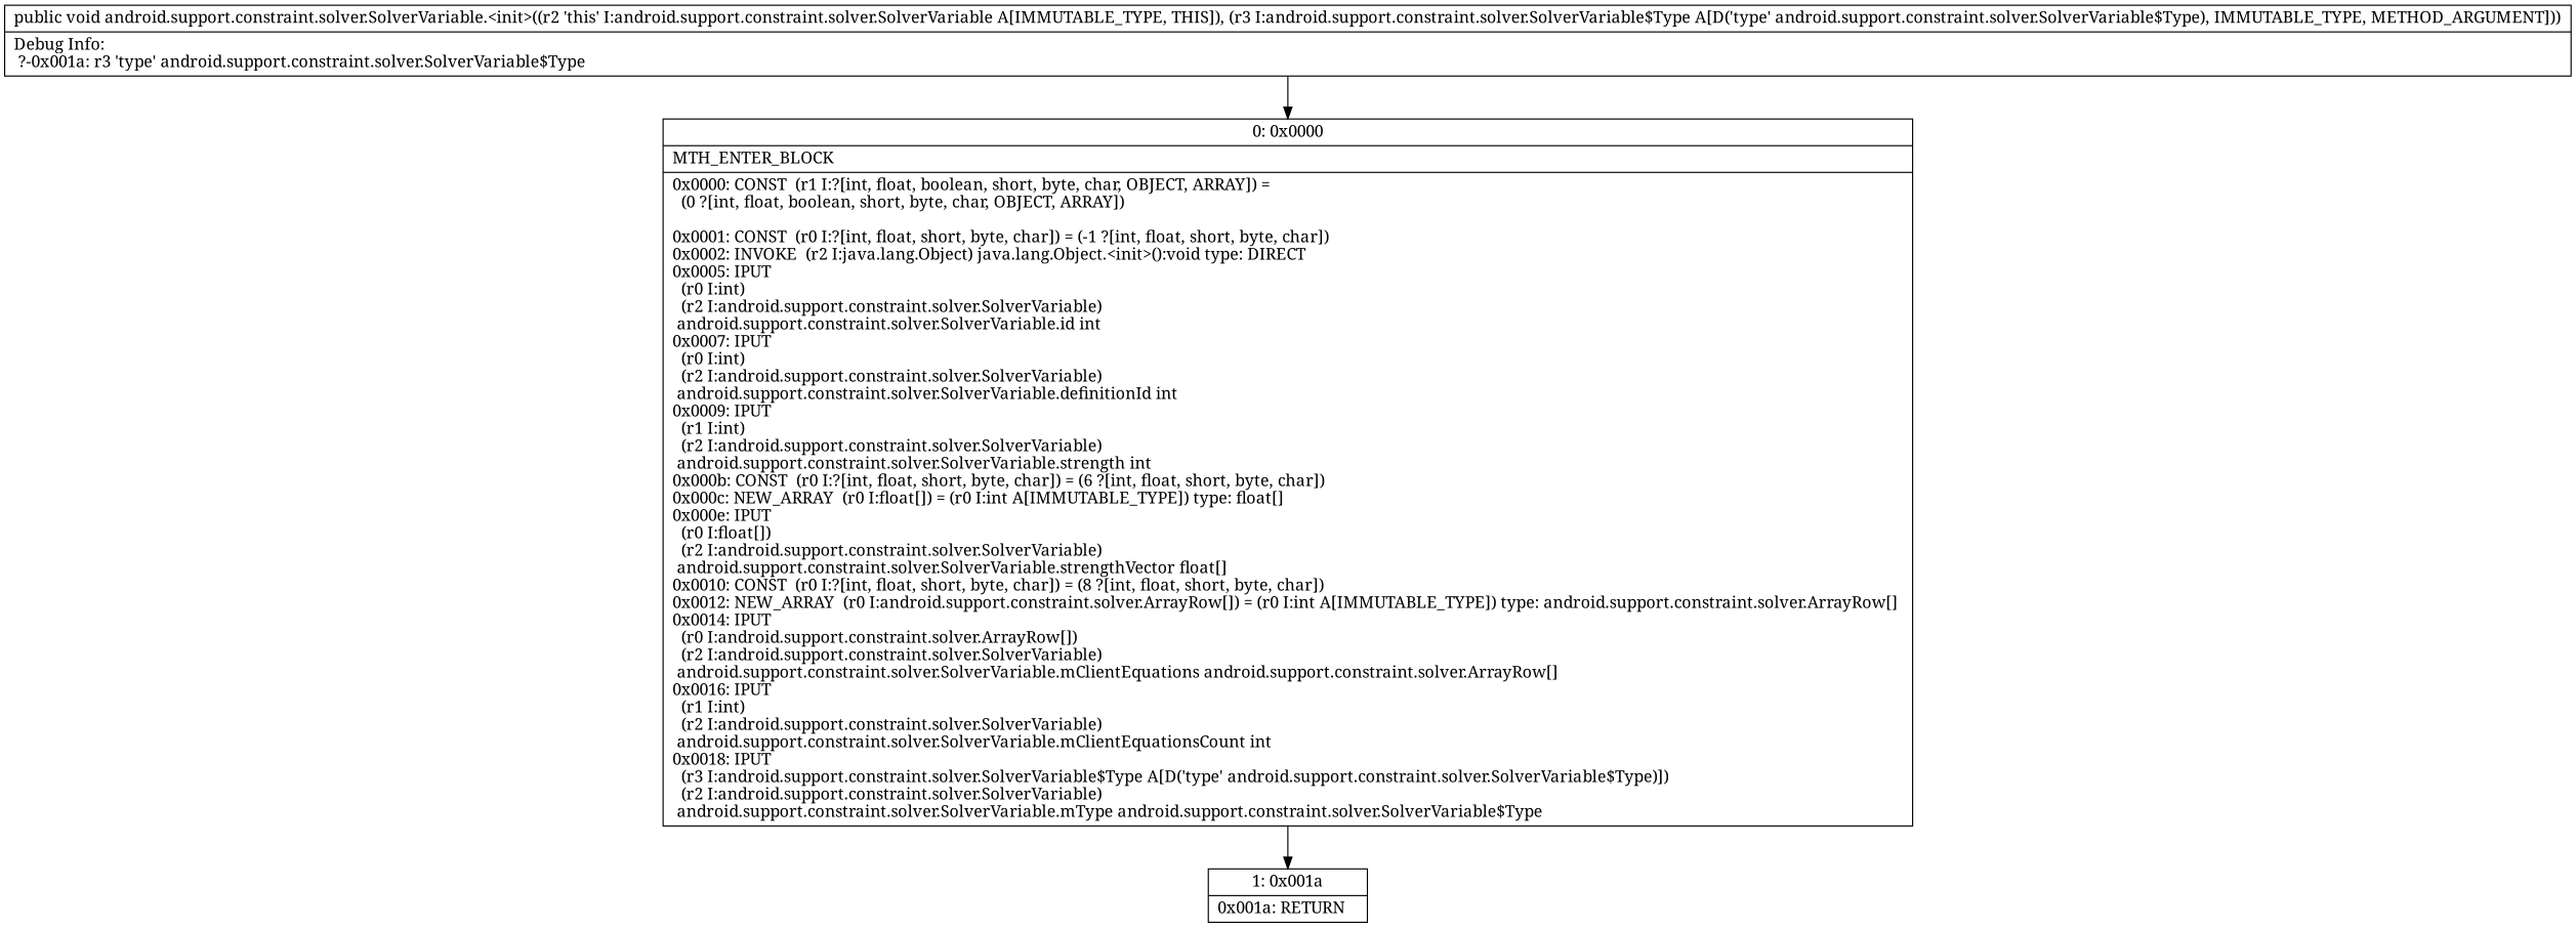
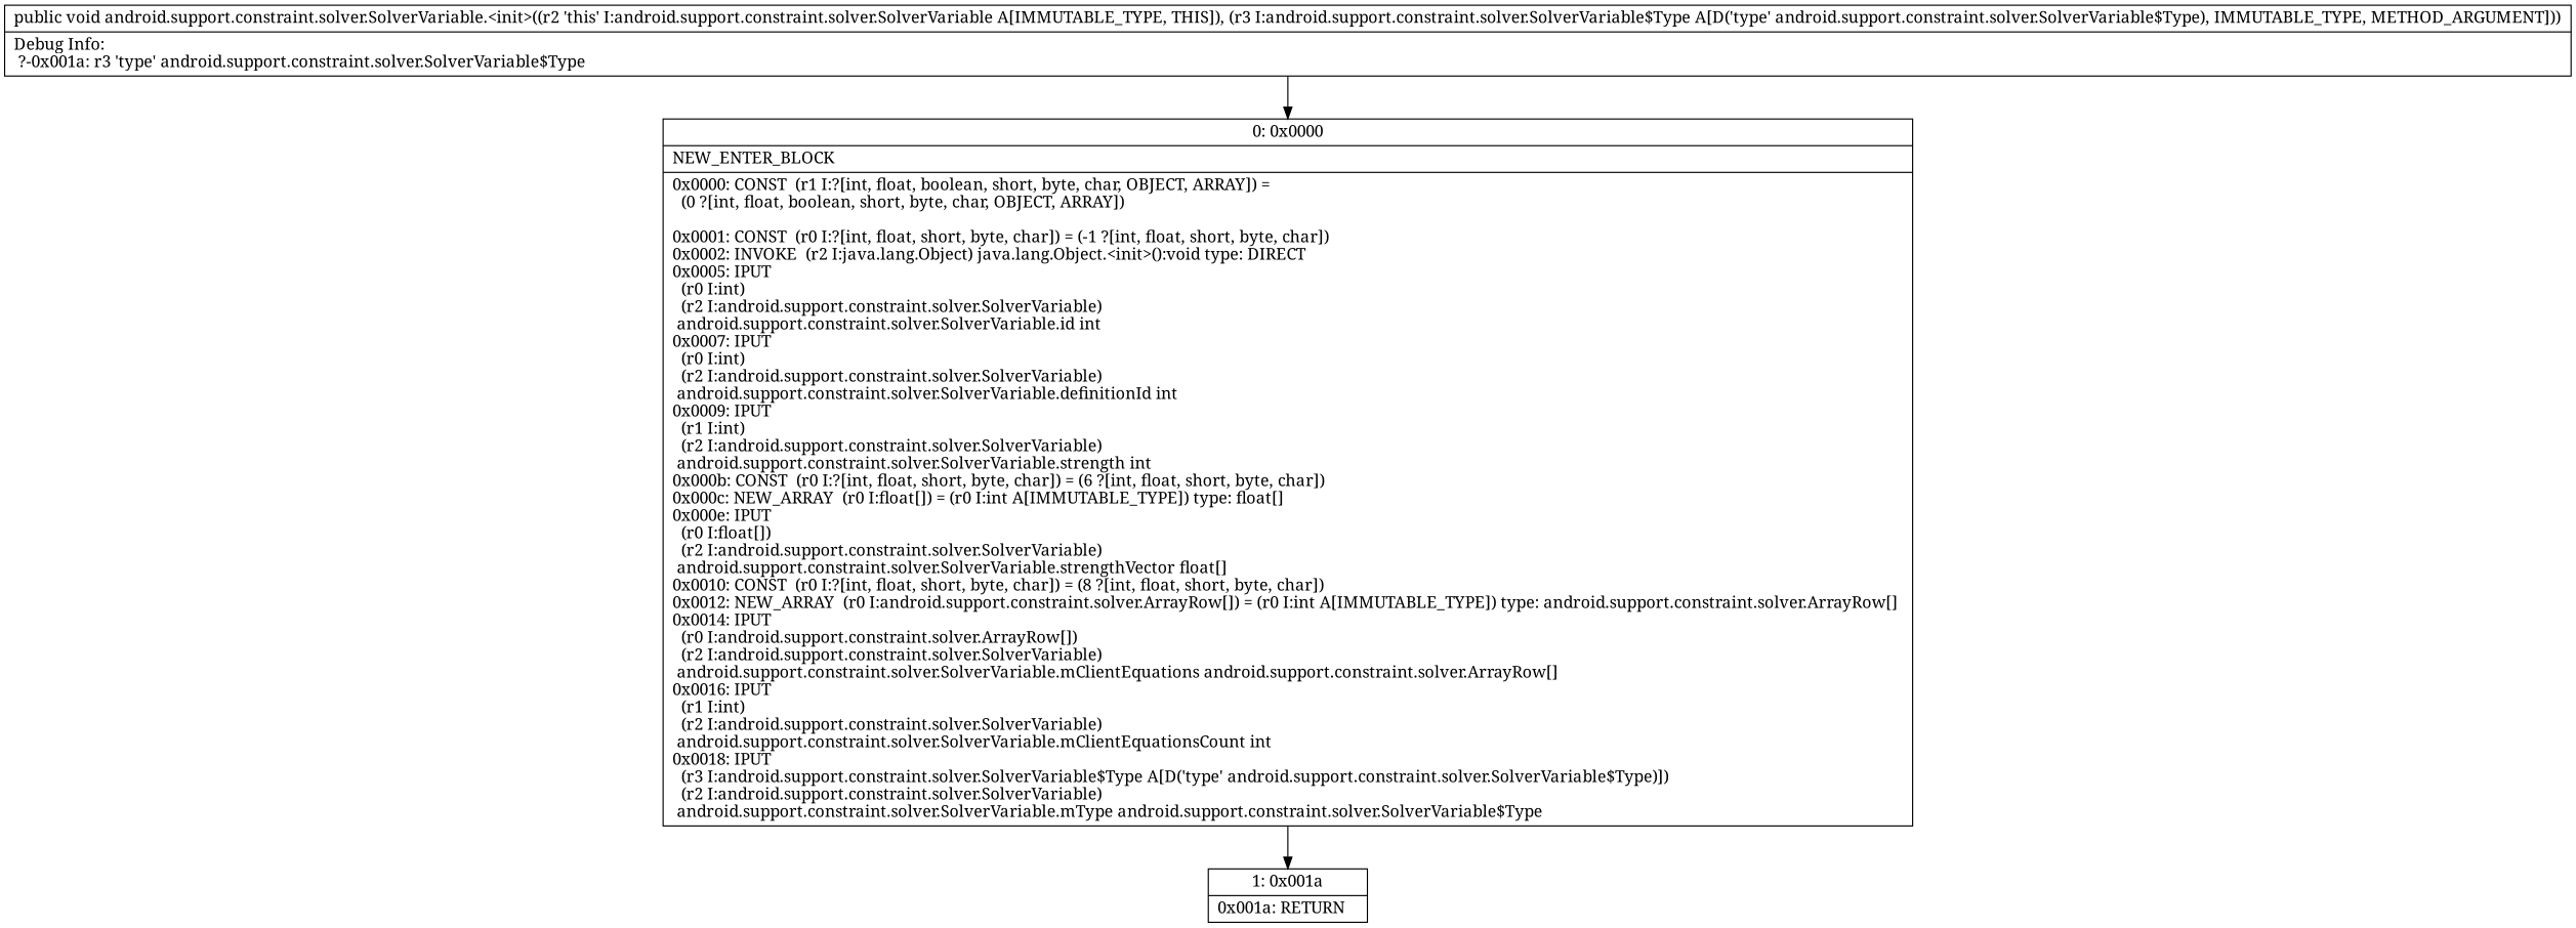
  digraph {
    fontname="Noto Serif"
    node [shape=record fontname="Noto Serif"]
    edge [fontname="Noto Serif"]
-   n1 [label="{0\:\ 0x0000|MTH_ENTER_BLOCK\l|0x0000: CONST  (r1 I:?[int, float, boolean, short, byte, char, OBJECT, ARRAY]) = \l  (0 ?[int, float, boolean, short, byte, char, OBJECT, ARRAY])\l \l0x0001: CONST  (r0 I:?[int, float, short, byte, char]) = (\-1 ?[int, float, short, byte, char]) \l0x0002: INVOKE  (r2 I:java.lang.Object) java.lang.Object.\<init\>():void type: DIRECT \l0x0005: IPUT  \l  (r0 I:int)\l  (r2 I:android.support.constraint.solver.SolverVariable)\l android.support.constraint.solver.SolverVariable.id int \l0x0007: IPUT  \l  (r0 I:int)\l  (r2 I:android.support.constraint.solver.SolverVariable)\l android.support.constraint.solver.SolverVariable.definitionId int \l0x0009: IPUT  \l  (r1 I:int)\l  (r2 I:android.support.constraint.solver.SolverVariable)\l android.support.constraint.solver.SolverVariable.strength int \l0x000b: CONST  (r0 I:?[int, float, short, byte, char]) = (6 ?[int, float, short, byte, char]) \l0x000c: NEW_ARRAY  (r0 I:float[]) = (r0 I:int A[IMMUTABLE_TYPE]) type: float[] \l0x000e: IPUT  \l  (r0 I:float[])\l  (r2 I:android.support.constraint.solver.SolverVariable)\l android.support.constraint.solver.SolverVariable.strengthVector float[] \l0x0010: CONST  (r0 I:?[int, float, short, byte, char]) = (8 ?[int, float, short, byte, char]) \l0x0012: NEW_ARRAY  (r0 I:android.support.constraint.solver.ArrayRow[]) = (r0 I:int A[IMMUTABLE_TYPE]) type: android.support.constraint.solver.ArrayRow[] \l0x0014: IPUT  \l  (r0 I:android.support.constraint.solver.ArrayRow[])\l  (r2 I:android.support.constraint.solver.SolverVariable)\l android.support.constraint.solver.SolverVariable.mClientEquations android.support.constraint.solver.ArrayRow[] \l0x0016: IPUT  \l  (r1 I:int)\l  (r2 I:android.support.constraint.solver.SolverVariable)\l android.support.constraint.solver.SolverVariable.mClientEquationsCount int \l0x0018: IPUT  \l  (r3 I:android.support.constraint.solver.SolverVariable$Type A[D('type' android.support.constraint.solver.SolverVariable$Type)])\l  (r2 I:android.support.constraint.solver.SolverVariable)\l android.support.constraint.solver.SolverVariable.mType android.support.constraint.solver.SolverVariable$Type \l}"]
+   n1 [label="{0\:\ 0x0000|NEW_ENTER_BLOCK\l|0x0000: CONST  (r1 I:?[int, float, boolean, short, byte, char, OBJECT, ARRAY]) = \l  (0 ?[int, float, boolean, short, byte, char, OBJECT, ARRAY])\l \l0x0001: CONST  (r0 I:?[int, float, short, byte, char]) = (\-1 ?[int, float, short, byte, char]) \l0x0002: INVOKE  (r2 I:java.lang.Object) java.lang.Object.\<init\>():void type: DIRECT \l0x0005: IPUT  \l  (r0 I:int)\l  (r2 I:android.support.constraint.solver.SolverVariable)\l android.support.constraint.solver.SolverVariable.id int \l0x0007: IPUT  \l  (r0 I:int)\l  (r2 I:android.support.constraint.solver.SolverVariable)\l android.support.constraint.solver.SolverVariable.definitionId int \l0x0009: IPUT  \l  (r1 I:int)\l  (r2 I:android.support.constraint.solver.SolverVariable)\l android.support.constraint.solver.SolverVariable.strength int \l0x000b: CONST  (r0 I:?[int, float, short, byte, char]) = (6 ?[int, float, short, byte, char]) \l0x000c: NEW_ARRAY  (r0 I:float[]) = (r0 I:int A[IMMUTABLE_TYPE]) type: float[] \l0x000e: IPUT  \l  (r0 I:float[])\l  (r2 I:android.support.constraint.solver.SolverVariable)\l android.support.constraint.solver.SolverVariable.strengthVector float[] \l0x0010: CONST  (r0 I:?[int, float, short, byte, char]) = (8 ?[int, float, short, byte, char]) \l0x0012: NEW_ARRAY  (r0 I:android.support.constraint.solver.ArrayRow[]) = (r0 I:int A[IMMUTABLE_TYPE]) type: android.support.constraint.solver.ArrayRow[] \l0x0014: IPUT  \l  (r0 I:android.support.constraint.solver.ArrayRow[])\l  (r2 I:android.support.constraint.solver.SolverVariable)\l android.support.constraint.solver.SolverVariable.mClientEquations android.support.constraint.solver.ArrayRow[] \l0x0016: IPUT  \l  (r1 I:int)\l  (r2 I:android.support.constraint.solver.SolverVariable)\l android.support.constraint.solver.SolverVariable.mClientEquationsCount int \l0x0018: IPUT  \l  (r3 I:android.support.constraint.solver.SolverVariable$Type A[D('type' android.support.constraint.solver.SolverVariable$Type)])\l  (r2 I:android.support.constraint.solver.SolverVariable)\l android.support.constraint.solver.SolverVariable.mType android.support.constraint.solver.SolverVariable$Type \l}"]
    n2 [label="{1\:\ 0x001a|0x001a: RETURN   \l}"]
    n3 [label="{public void android.support.constraint.solver.SolverVariable.\<init\>((r2 'this' I:android.support.constraint.solver.SolverVariable A[IMMUTABLE_TYPE, THIS]), (r3 I:android.support.constraint.solver.SolverVariable$Type A[D('type' android.support.constraint.solver.SolverVariable$Type), IMMUTABLE_TYPE, METHOD_ARGUMENT]))  | Debug Info:\l  ?\-0x001a: r3 'type' android.support.constraint.solver.SolverVariable$Type\l}"]
    n1 -> n2
    n3 -> n1
  }
